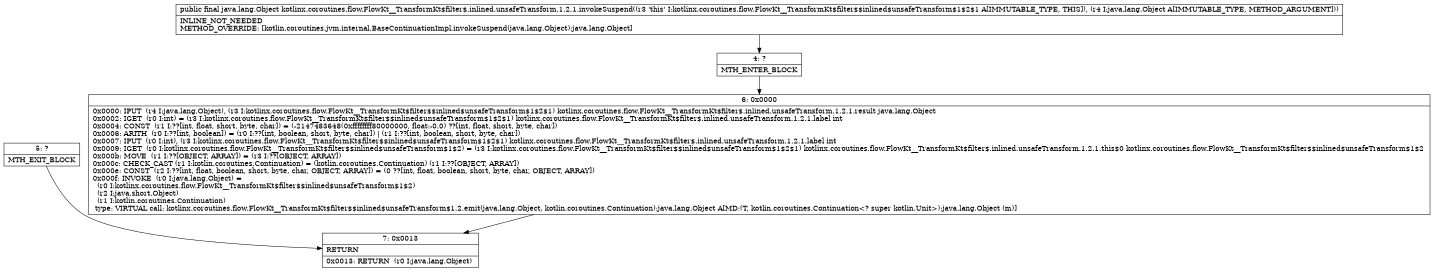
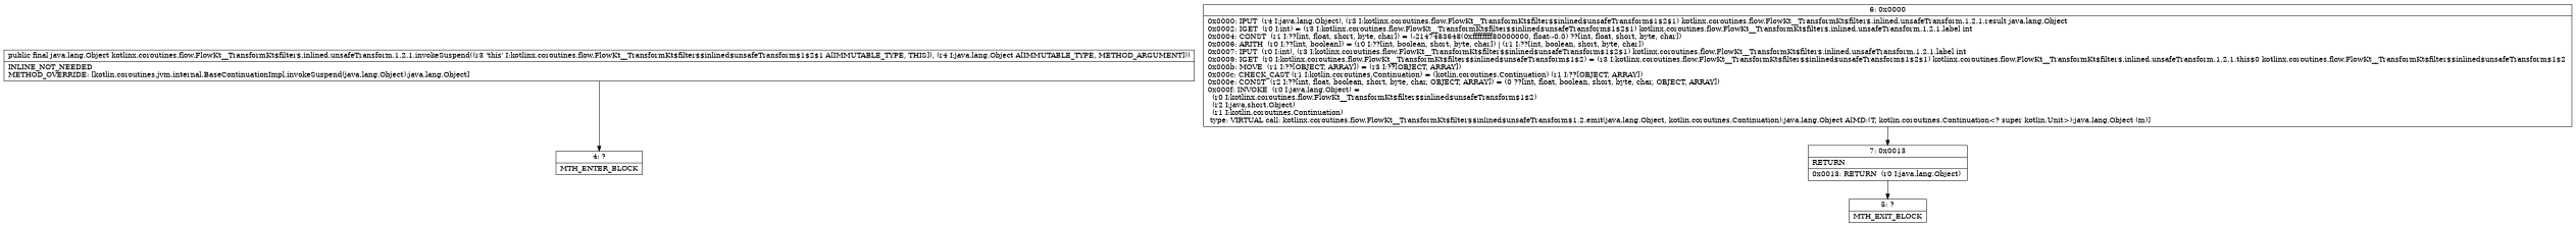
  digraph {
    node [shape=record]
    n1 [label="{4\:\ ?|MTH_ENTER_BLOCK\l}"]
    n2 [label="{6\:\ 0x0000|0x0000: IPUT  (r4 I:java.lang.Object), (r3 I:kotlinx.coroutines.flow.FlowKt__TransformKt$filter$$inlined$unsafeTransform$1$2$1) kotlinx.coroutines.flow.FlowKt__TransformKt$filter$.inlined.unsafeTransform.1.2.1.result java.lang.Object \l0x0002: IGET  (r0 I:int) = (r3 I:kotlinx.coroutines.flow.FlowKt__TransformKt$filter$$inlined$unsafeTransform$1$2$1) kotlinx.coroutines.flow.FlowKt__TransformKt$filter$.inlined.unsafeTransform.1.2.1.label int \l0x0004: CONST  (r1 I:??[int, float, short, byte, char]) = (\-2147483648(0xffffffff80000000, float:\-0.0) ??[int, float, short, byte, char]) \l0x0006: ARITH  (r0 I:??[int, boolean]) = (r0 I:??[int, boolean, short, byte, char]) \| (r1 I:??[int, boolean, short, byte, char]) \l0x0007: IPUT  (r0 I:int), (r3 I:kotlinx.coroutines.flow.FlowKt__TransformKt$filter$$inlined$unsafeTransform$1$2$1) kotlinx.coroutines.flow.FlowKt__TransformKt$filter$.inlined.unsafeTransform.1.2.1.label int \l0x0009: IGET  (r0 I:kotlinx.coroutines.flow.FlowKt__TransformKt$filter$$inlined$unsafeTransform$1$2) = (r3 I:kotlinx.coroutines.flow.FlowKt__TransformKt$filter$$inlined$unsafeTransform$1$2$1) kotlinx.coroutines.flow.FlowKt__TransformKt$filter$.inlined.unsafeTransform.1.2.1.this$0 kotlinx.coroutines.flow.FlowKt__TransformKt$filter$$inlined$unsafeTransform$1$2 \l0x000b: MOVE  (r1 I:??[OBJECT, ARRAY]) = (r3 I:??[OBJECT, ARRAY]) \l0x000c: CHECK_CAST (r1 I:kotlin.coroutines.Continuation) = (kotlin.coroutines.Continuation) (r1 I:??[OBJECT, ARRAY]) \l0x000e: CONST  (r2 I:??[int, float, boolean, short, byte, char, OBJECT, ARRAY]) = (0 ??[int, float, boolean, short, byte, char, OBJECT, ARRAY]) \l0x000f: INVOKE  (r0 I:java.lang.Object) = \l  (r0 I:kotlinx.coroutines.flow.FlowKt__TransformKt$filter$$inlined$unsafeTransform$1$2)\l  (r2 I:java.short.Object)\l  (r1 I:kotlin.coroutines.Continuation)\l type: VIRTUAL call: kotlinx.coroutines.flow.FlowKt__TransformKt$filter$$inlined$unsafeTransform$1.2.emit(java.lang.Object, kotlin.coroutines.Continuation):java.lang.Object A[MD:(T, kotlin.coroutines.Continuation\<? super kotlin.Unit\>):java.lang.Object (m)]\l}"]
    n3 [label="{7\:\ 0x0013|RETURN\l|0x0013: RETURN  (r0 I:java.lang.Object) \l}"]
    n4 [label="{5\:\ ?|MTH_EXIT_BLOCK\l}"]
    n5 [label="{public final java.lang.Object kotlinx.coroutines.flow.FlowKt__TransformKt$filter$.inlined.unsafeTransform.1.2.1.invokeSuspend((r3 'this' I:kotlinx.coroutines.flow.FlowKt__TransformKt$filter$$inlined$unsafeTransform$1$2$1 A[IMMUTABLE_TYPE, THIS]), (r4 I:java.lang.Object A[IMMUTABLE_TYPE, METHOD_ARGUMENT]))  | INLINE_NOT_NEEDED\lMETHOD_OVERRIDE: [kotlin.coroutines.jvm.internal.BaseContinuationImpl.invokeSuspend(java.lang.Object):java.lang.Object]\l}"]
-   n1 -> n2
    n2 -> n3
-   n4 -> n3
+   n3 -> n4
    n5 -> n1
  }
